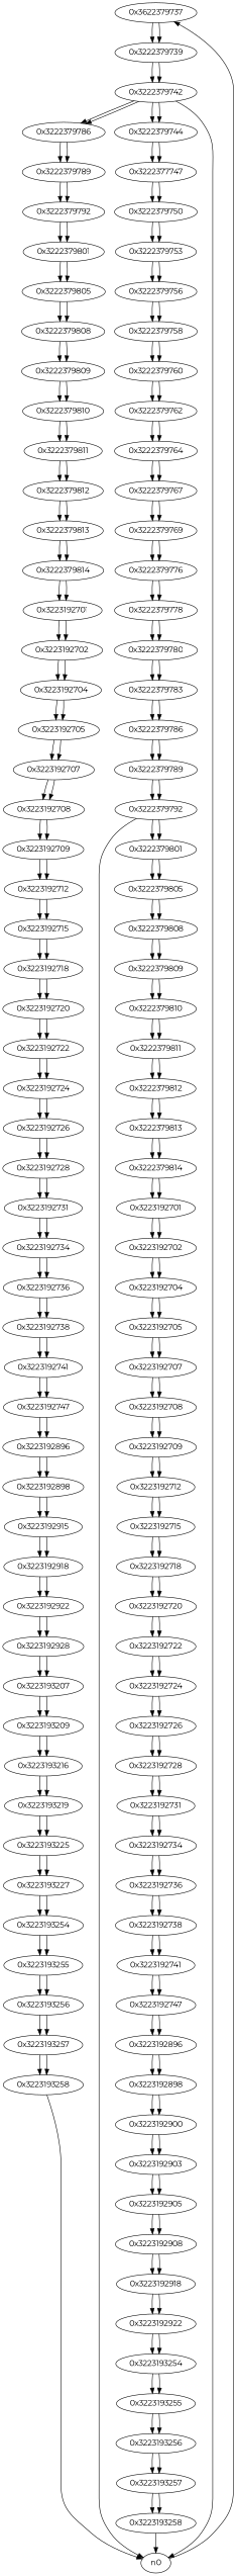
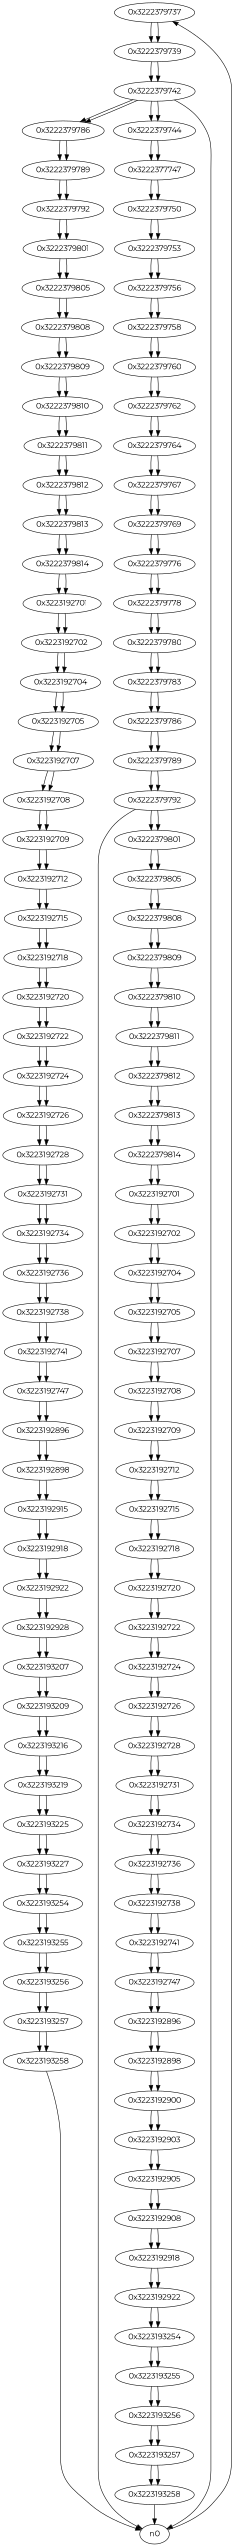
  digraph {
    fontname=Montserrat
    node [fontname=Montserrat]
    edge [fontname=Montserrat]
-   n1 [label="0x3622379737"]
+   n1 [label="0x3222379737"]
    n2 [label="0x3222379739"]
    n3 [label="0x3222379742"]
    n4 [label="0x3222379786"]
    n54 [label="0x3222379744"]
    n0
    n5 [label="0x3222379789"]
    n55 [label="0x3222377747"]
    n6 [label="0x3222379792"]
    n7 [label="0x3222379801"]
    n8 [label="0x3222379805"]
    n9 [label="0x3222379808"]
    n10 [label="0x3222379809"]
    n11 [label="0x3222379810"]
    n12 [label="0x3222379811"]
    n13 [label="0x3222379812"]
    n14 [label="0x3222379813"]
    n15 [label="0x3222379814"]
    n16 [label="0x3223192701"]
    n17 [label="0x3223192702"]
    n18 [label="0x3223192704"]
    n19 [label="0x3223192705"]
    n20 [label="0x3223192707"]
    n21 [label="0x3223192708"]
    n22 [label="0x3223192709"]
    n23 [label="0x3223192712"]
    n24 [label="0x3223192715"]
    n25 [label="0x3223192718"]
    n26 [label="0x3223192720"]
    n27 [label="0x3223192722"]
    n28 [label="0x3223192724"]
    n29 [label="0x3223192726"]
    n30 [label="0x3223192728"]
    n31 [label="0x3223192731"]
    n32 [label="0x3223192734"]
    n33 [label="0x3223192736"]
    n34 [label="0x3223192738"]
    n35 [label="0x3223192741"]
    n36 [label="0x3223192747"]
    n37 [label="0x3223192896"]
    n38 [label="0x3223192898"]
    n39 [label="0x3223192915"]
    n40 [label="0x3223192918"]
    n41 [label="0x3223192922"]
    n42 [label="0x3223192928"]
    n43 [label="0x3223193207"]
    n44 [label="0x3223193209"]
    n45 [label="0x3223193216"]
    n46 [label="0x3223193219"]
    n47 [label="0x3223193225"]
    n48 [label="0x3223193227"]
    n49 [label="0x3223193254"]
    n50 [label="0x3223193255"]
    n51 [label="0x3223193256"]
    n52 [label="0x3223193257"]
    n53 [label="0x3223193258"]
    n56 [label="0x3222379750"]
    n57 [label="0x3222379753"]
    n58 [label="0x3222379756"]
    n59 [label="0x3222379758"]
    n60 [label="0x3222379760"]
    n61 [label="0x3222379762"]
    n62 [label="0x3222379764"]
    n63 [label="0x3222379767"]
    n64 [label="0x3222379769"]
    n65 [label="0x3222379776"]
    n66 [label="0x3222379778"]
    n67 [label="0x3222379780"]
    n68 [label="0x3222379783"]
    n69 [label="0x3222379786"]
    n70 [label="0x3222379789"]
    n71 [label="0x3222379792"]
    n72 [label="0x3222379801"]
    n73 [label="0x3222379805"]
    n74 [label="0x3222379808"]
    n75 [label="0x3222379809"]
    n76 [label="0x3222379810"]
    n77 [label="0x3222379811"]
    n78 [label="0x3222379812"]
    n79 [label="0x3222379813"]
    n80 [label="0x3222379814"]
    n81 [label="0x3223192701"]
    n82 [label="0x3223192702"]
    n83 [label="0x3223192704"]
    n84 [label="0x3223192705"]
    n85 [label="0x3223192707"]
    n86 [label="0x3223192708"]
    n87 [label="0x3223192709"]
    n88 [label="0x3223192712"]
    n89 [label="0x3223192715"]
    n90 [label="0x3223192718"]
    n91 [label="0x3223192720"]
    n92 [label="0x3223192722"]
    n93 [label="0x3223192724"]
    n94 [label="0x3223192726"]
    n95 [label="0x3223192728"]
    n96 [label="0x3223192731"]
    n97 [label="0x3223192734"]
    n98 [label="0x3223192736"]
    n99 [label="0x3223192738"]
    n100 [label="0x3223192741"]
    n101 [label="0x3223192747"]
    n102 [label="0x3223192896"]
    n103 [label="0x3223192898"]
    n104 [label="0x3223192900"]
    n105 [label="0x3223192903"]
    n106 [label="0x3223192905"]
    n107 [label="0x3223192908"]
    n108 [label="0x3223192918"]
    n109 [label="0x3223192922"]
    n110 [label="0x3223193254"]
    n111 [label="0x3223193255"]
    n112 [label="0x3223193256"]
    n113 [label="0x3223193257"]
    n114 [label="0x3223193258"]
    n1 -> n2
    n1 -> n2
    n2 -> n3
    n2 -> n3
    n3 -> n4
    n3 -> n4
    n3 -> n54
    n3 -> n54
    n3 -> n0
    n4 -> n5
    n4 -> n5
    n54 -> n55
    n54 -> n55
    n0 -> n1
    n5 -> n6
    n5 -> n6
    n55 -> n56
    n55 -> n56
    n6 -> n7
    n6 -> n7
    n7 -> n8
    n7 -> n8
    n8 -> n9
    n8 -> n9
    n9 -> n10
    n9 -> n10
    n10 -> n11
    n10 -> n11
    n11 -> n12
    n11 -> n12
    n12 -> n13
    n12 -> n13
    n13 -> n14
    n13 -> n14
    n14 -> n15
    n14 -> n15
    n15 -> n16
    n15 -> n16
    n16 -> n17
    n16 -> n17
    n17 -> n18
    n17 -> n18
    n18 -> n19
    n18 -> n19
    n19 -> n20
    n19 -> n20
    n20 -> n21
    n20 -> n21
    n21 -> n22
    n21 -> n22
    n22 -> n23
    n22 -> n23
    n23 -> n24
    n23 -> n24
    n24 -> n25
    n24 -> n25
    n25 -> n26
    n25 -> n26
    n26 -> n27
    n26 -> n27
    n27 -> n28
    n27 -> n28
    n28 -> n29
    n28 -> n29
    n29 -> n30
    n29 -> n30
    n30 -> n31
    n30 -> n31
    n31 -> n32
    n31 -> n32
    n32 -> n33
    n32 -> n33
    n33 -> n34
    n33 -> n34
    n34 -> n35
    n34 -> n35
    n35 -> n36
    n35 -> n36
    n36 -> n37
    n36 -> n37
    n37 -> n38
    n37 -> n38
    n38 -> n39
    n38 -> n39
    n39 -> n40
    n39 -> n40
    n40 -> n41
    n40 -> n41
    n41 -> n42
    n41 -> n42
    n42 -> n43
    n42 -> n43
    n43 -> n44
    n43 -> n44
    n44 -> n45
    n44 -> n45
    n45 -> n46
    n45 -> n46
    n46 -> n47
    n46 -> n47
    n47 -> n48
    n47 -> n48
    n48 -> n49
    n48 -> n49
    n49 -> n50
    n49 -> n50
    n50 -> n51
    n50 -> n51
    n51 -> n52
    n51 -> n52
    n52 -> n53
    n52 -> n53
    n53 -> n0
    n56 -> n57
    n56 -> n57
    n57 -> n58
    n57 -> n58
    n58 -> n59
    n58 -> n59
    n59 -> n60
    n59 -> n60
    n60 -> n61
    n60 -> n61
    n61 -> n62
    n61 -> n62
    n62 -> n63
    n62 -> n63
    n63 -> n64
    n63 -> n64
    n64 -> n65
    n64 -> n65
    n65 -> n66
    n65 -> n66
    n66 -> n67
    n66 -> n67
    n67 -> n68
    n67 -> n68
    n68 -> n69
    n68 -> n69
    n69 -> n70
    n69 -> n70
    n70 -> n71
    n70 -> n71
    n71 -> n0
    n71 -> n72
    n71 -> n72
    n72 -> n73
    n72 -> n73
    n73 -> n74
    n73 -> n74
    n74 -> n75
    n74 -> n75
    n75 -> n76
    n75 -> n76
    n76 -> n77
    n76 -> n77
    n77 -> n78
    n77 -> n78
    n78 -> n79
    n78 -> n79
    n79 -> n80
    n79 -> n80
    n80 -> n81
    n80 -> n81
    n81 -> n82
    n81 -> n82
    n82 -> n83
    n82 -> n83
    n83 -> n84
    n83 -> n84
    n84 -> n85
    n84 -> n85
    n85 -> n86
    n85 -> n86
    n86 -> n87
    n86 -> n87
    n87 -> n88
    n87 -> n88
    n88 -> n89
    n88 -> n89
    n89 -> n90
    n89 -> n90
    n90 -> n91
    n90 -> n91
    n91 -> n92
    n91 -> n92
    n92 -> n93
    n92 -> n93
    n93 -> n94
    n93 -> n94
    n94 -> n95
    n94 -> n95
    n95 -> n96
    n95 -> n96
    n96 -> n97
    n96 -> n97
    n97 -> n98
    n97 -> n98
    n98 -> n99
    n98 -> n99
    n99 -> n100
    n99 -> n100
    n100 -> n101
    n100 -> n101
    n101 -> n102
    n101 -> n102
    n102 -> n103
    n102 -> n103
    n103 -> n104
    n103 -> n104
    n104 -> n105
    n104 -> n105
    n105 -> n106
    n105 -> n106
    n106 -> n107
    n106 -> n107
    n107 -> n108
    n107 -> n108
    n108 -> n109
    n108 -> n109
    n109 -> n110
    n109 -> n110
    n110 -> n111
    n110 -> n111
    n111 -> n112
    n111 -> n112
    n112 -> n113
    n112 -> n113
    n113 -> n114
    n113 -> n114
    n114 -> n0
  }
